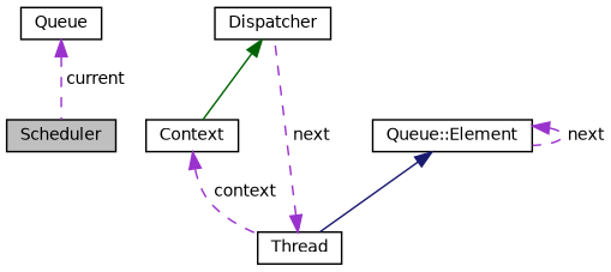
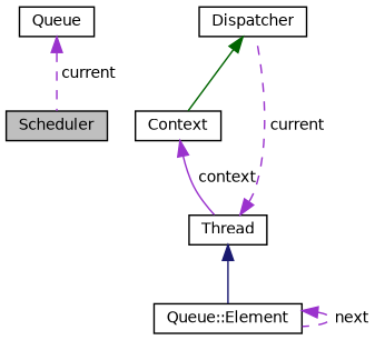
  digraph {
    node [color=black fontname=Helvetica fontsize=10 shape=record]
    edge [color=darkorchid3 dir=back fontname=Helvetica fontsize=10 labelfontname=Helvetica labelfontsize=10 style=dashed]
    n1 [fillcolor=grey75 fontcolor=black height=0.2 label=Scheduler style=filled width=0.4]
    n2 [height=0.2 label=Dispatcher width=0.4]
    n3 [height=0.2 label=Context width=0.4]
    n4 [height=0.2 label=Thread width=0.4]
    n5 [height=0.2 label="Queue::Element" width=0.4]
    n6 [height=0.2 label=Queue width=0.4]
    n2 -> n3 [color=darkgreen style=solid]
-   n3 -> n4 [label=" context"]
-   n4 -> n2 [label=" next"]
-   n5 -> n4 [color=midnightblue style=solid]
+   n3 -> n4 [label=" context" style=solid]
+   n4 -> n2 [label=" current"]
+   n4 -> n5 [color=midnightblue style=solid]
    n5 -> n5 [label=" next"]
    n6 -> n1 [label=" current"]
  }
